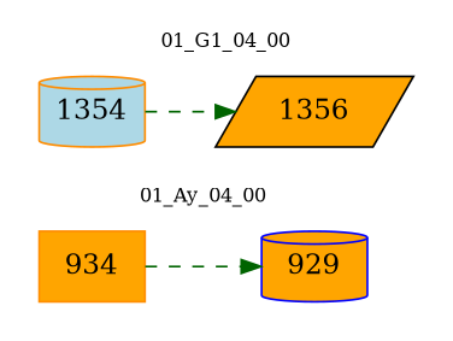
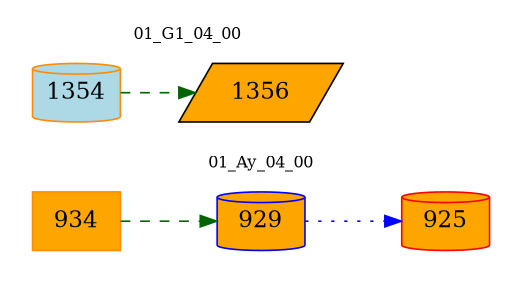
  digraph {
    rankdir=LR
    node [color=darkorange fillcolor=orange shape=cylinder style=filled]
    edge [color=darkgreen style=dashed]
    n1 [color=blue label=929]
+   n2 [color=red label=925]
    n3 [label=934 shape=box]
    n4 [fillcolor=lightblue label=1354]
    n5 [color=black label=1356 shape=parallelogram]
    subgraph cluster_1 {
      color=white
      fontsize=10
      label="01_Ay_04_00"
      n1
+     n2
      n3
    }
    subgraph cluster_2 {
      color=white
      fontsize=10
      label="01_G1_04_00"
      n4
      n5
    }
+   n1 -> n2 [color=blue style=dotted]
    n3 -> n1
    n4 -> n5
  }
